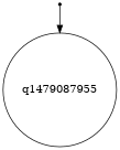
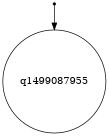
  digraph {
    rankdir=TB
    point_q0 [shape=point]
-   q1479087955 [shape=circle]
+   q1479087955 [shape=circle label=q1499087955]
    point_q0 -> q1479087955
  }
